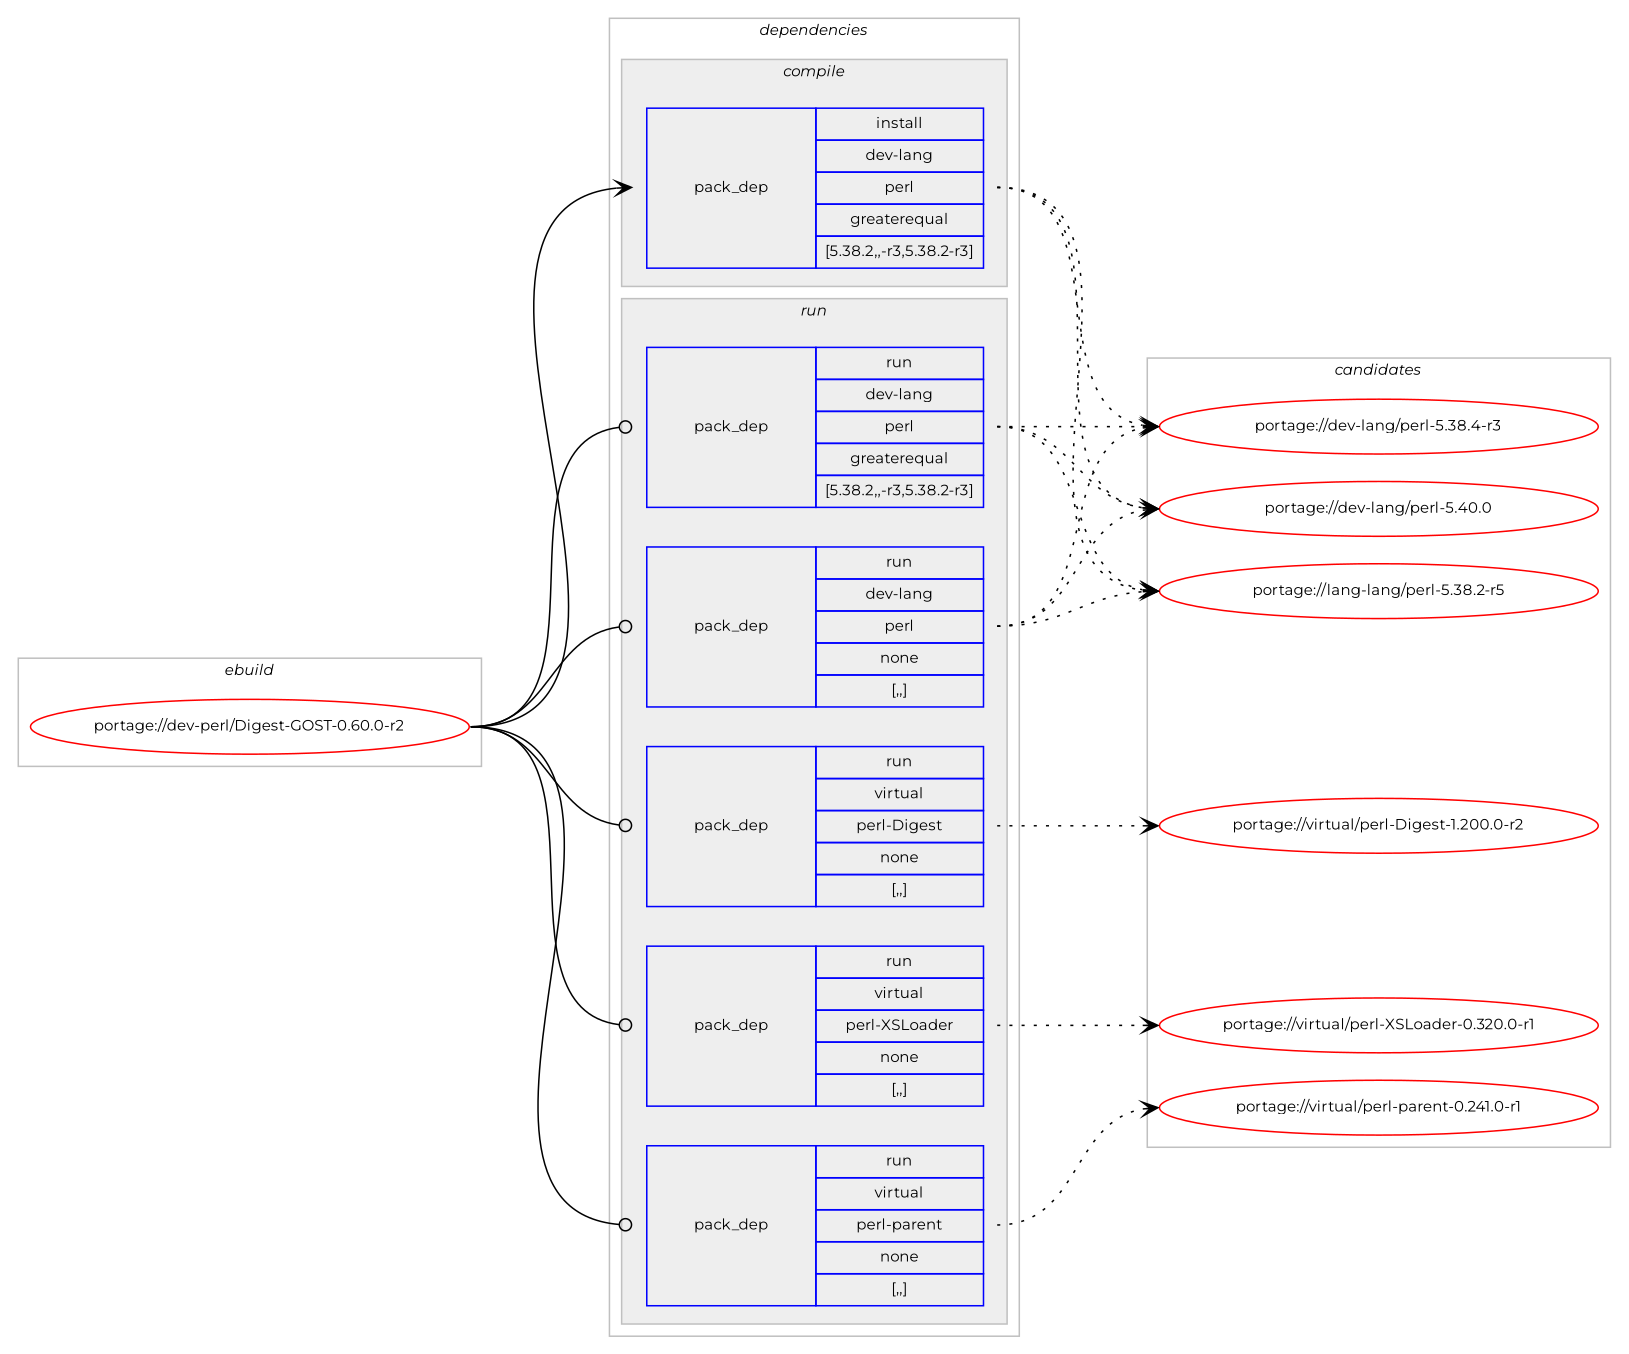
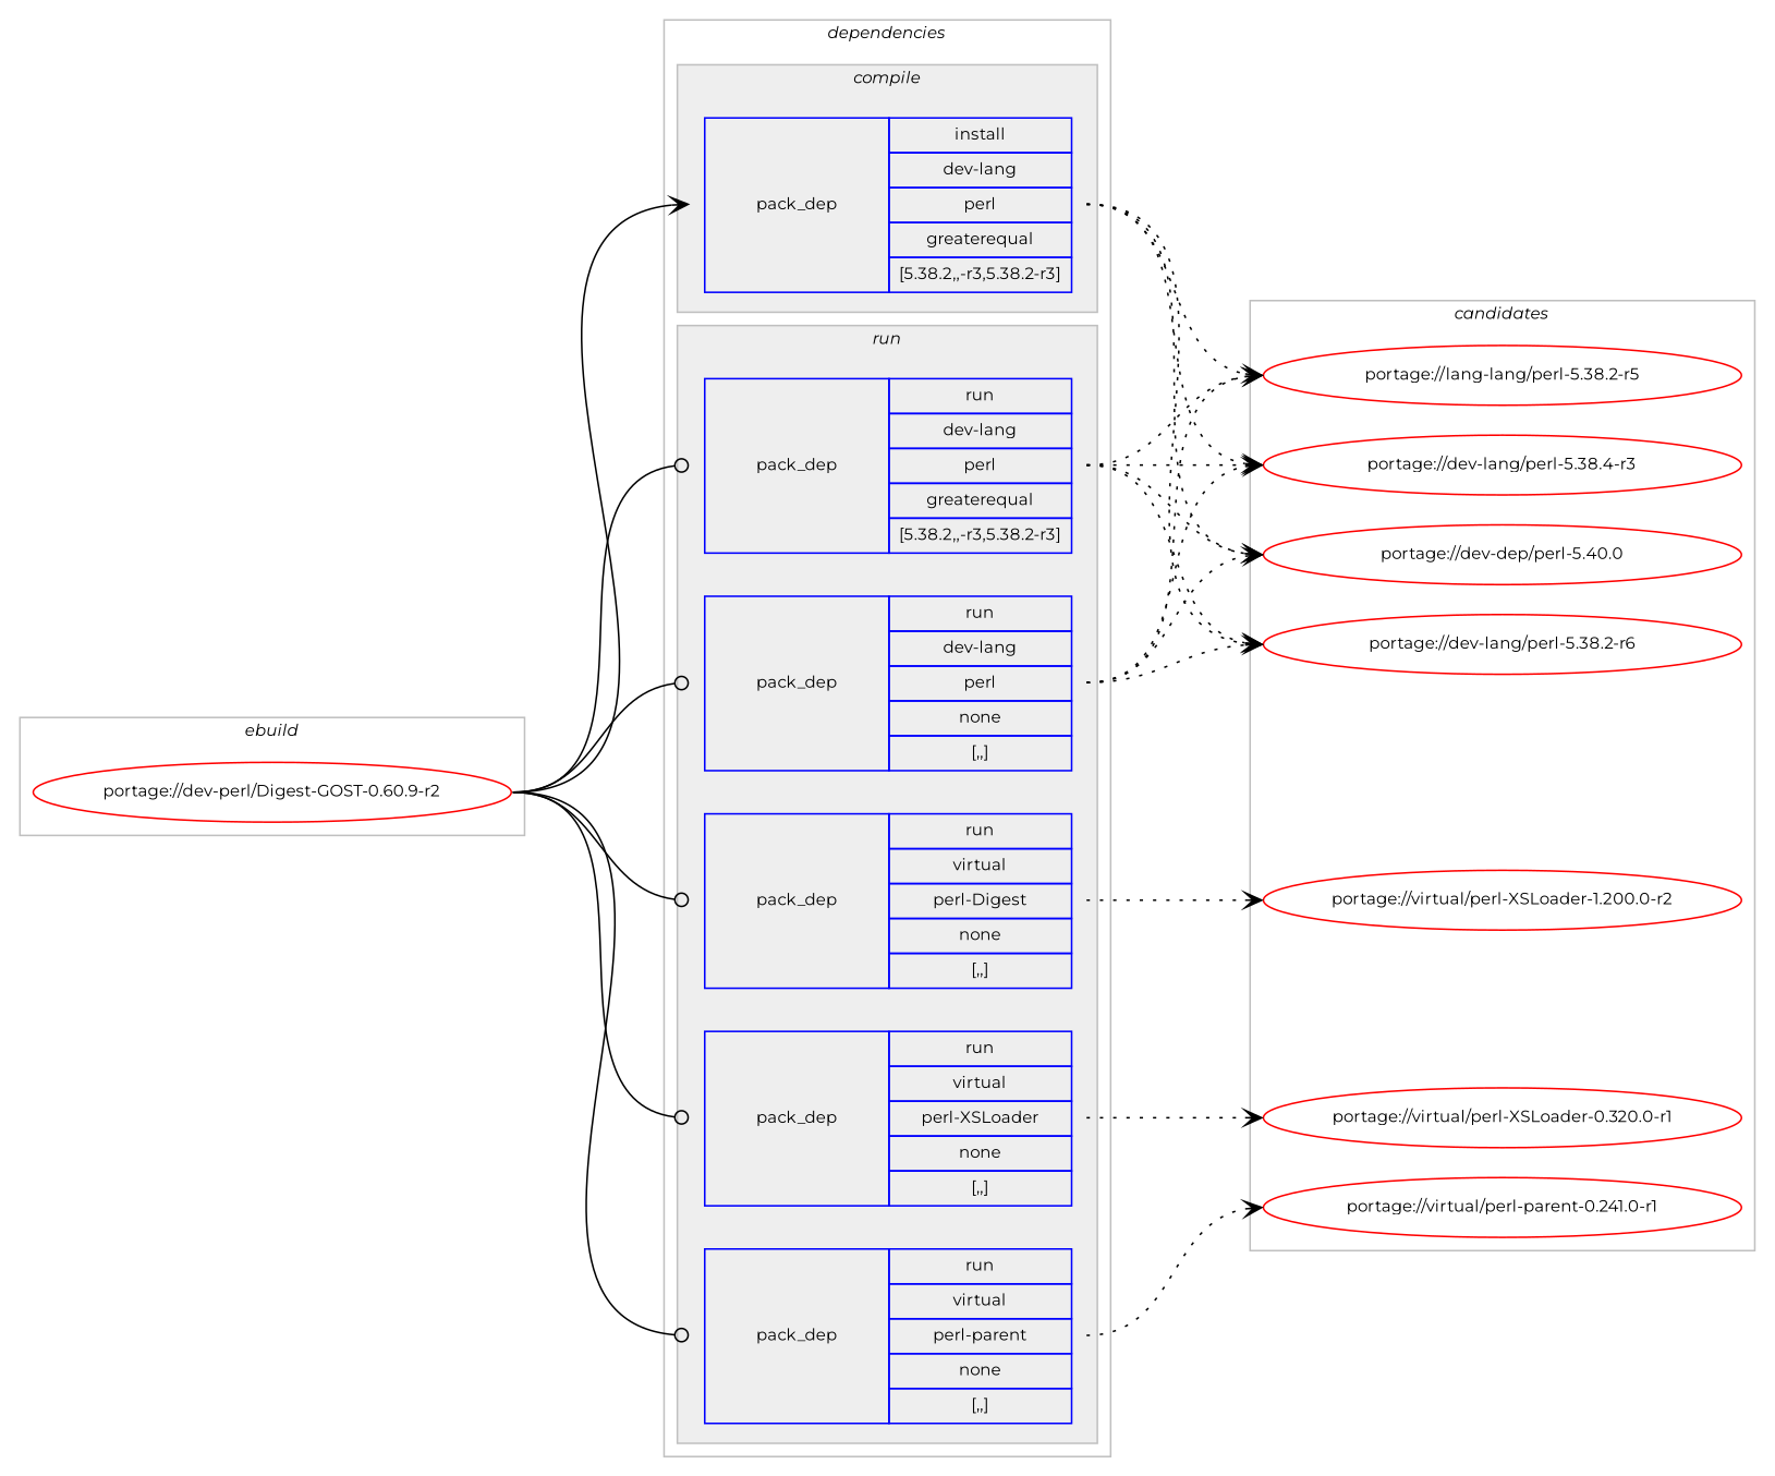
  digraph {
    compound=true
    concentrate=true
    fontname=Montserrat
    fontsize=10
    newrank=true
    rankdir=LR
    ranksep=1.5
    node [color=red fontname=Montserrat fontsize=10]
    edge [arrowhead=vee fontname=Montserrat headport=w style=dotted tailport=e weight=100]
-   n1 [label="portage://dev-perl/Digest-GOST-0.60.0-r2" width=4]
+   n1 [label="portage://dev-perl/Digest-GOST-0.60.9-r2" width=4]
    n2 [color=blue label=<<TABLE BORDER="0" CELLBORDER="1" CELLSPACING="0" CELLPADDING="4" WIDTH="220"><TR><TD ROWSPAN="6" CELLPADDING="30">pack_dep</TD></TR><TR><TD WIDTH="110">install</TD></TR><TR><TD>dev-lang</TD></TR><TR><TD>perl</TD></TR><TR><TD>greaterequal</TD></TR><TR><TD>[5.38.2,,-r3,5.38.2-r3]</TD></TR></TABLE>> shape=none]
    n3 [color=blue label=<<TABLE BORDER="0" CELLBORDER="1" CELLSPACING="0" CELLPADDING="4" WIDTH="220"><TR><TD ROWSPAN="6" CELLPADDING="30">pack_dep</TD></TR><TR><TD WIDTH="110">run</TD></TR><TR><TD>dev-lang</TD></TR><TR><TD>perl</TD></TR><TR><TD>greaterequal</TD></TR><TR><TD>[5.38.2,,-r3,5.38.2-r3]</TD></TR></TABLE>> shape=none]
    n4 [color=blue label=<<TABLE BORDER="0" CELLBORDER="1" CELLSPACING="0" CELLPADDING="4" WIDTH="220"><TR><TD ROWSPAN="6" CELLPADDING="30">pack_dep</TD></TR><TR><TD WIDTH="110">run</TD></TR><TR><TD>dev-lang</TD></TR><TR><TD>perl</TD></TR><TR><TD>none</TD></TR><TR><TD>[,,]</TD></TR></TABLE>> shape=none]
    n5 [color=blue label=<<TABLE BORDER="0" CELLBORDER="1" CELLSPACING="0" CELLPADDING="4" WIDTH="220"><TR><TD ROWSPAN="6" CELLPADDING="30">pack_dep</TD></TR><TR><TD WIDTH="110">run</TD></TR><TR><TD>virtual</TD></TR><TR><TD>perl-Digest</TD></TR><TR><TD>none</TD></TR><TR><TD>[,,]</TD></TR></TABLE>> shape=none]
    n6 [color=blue label=<<TABLE BORDER="0" CELLBORDER="1" CELLSPACING="0" CELLPADDING="4" WIDTH="220"><TR><TD ROWSPAN="6" CELLPADDING="30">pack_dep</TD></TR><TR><TD WIDTH="110">run</TD></TR><TR><TD>virtual</TD></TR><TR><TD>perl-XSLoader</TD></TR><TR><TD>none</TD></TR><TR><TD>[,,]</TD></TR></TABLE>> shape=none]
    n7 [color=blue label=<<TABLE BORDER="0" CELLBORDER="1" CELLSPACING="0" CELLPADDING="4" WIDTH="220"><TR><TD ROWSPAN="6" CELLPADDING="30">pack_dep</TD></TR><TR><TD WIDTH="110">run</TD></TR><TR><TD>virtual</TD></TR><TR><TD>perl-parent</TD></TR><TR><TD>none</TD></TR><TR><TD>[,,]</TD></TR></TABLE>> shape=none]
-   n8 [label="portage://dev-lang/perl-5.40.0" width=4]
+   n8 [label="portage://dev-dep/perl-5.40.0" width=4]
+   n9 [label="portage://dev-lang/perl-5.38.2-r6" width=4]
    n10 [label="portage://lang-lang/perl-5.38.2-r5" width=4]
    n11 [label="portage://dev-lang/perl-5.38.4-r3" width=4]
-   n12 [label="portage://virtual/perl-Digest-1.200.0-r2" width=4]
+   n12 [label="portage://virtual/perl-XSLoader-1.200.0-r2" width=4]
    n13 [label="portage://virtual/perl-XSLoader-0.320.0-r1" width=4]
    n14 [label="portage://virtual/perl-parent-0.241.0-r1" width=4]
    subgraph cluster_1 {
      color=gray
      label=<<i>ebuild</i>>
      n1
    }
    subgraph cluster_2 {
      color=gray
      label=<<i>dependencies</i>>
      subgraph cluster_3 {
        color=gray
        fillcolor="#eeeeee"
        label=<<i>compile</i>>
        style=filled
        subgraph sub_4 {
          color=gray
          fillcolor="#eeeeee"
          label=<<i>compile</i>>
          style=filled
          n2
        }
      }
      subgraph cluster_5 {
        color=gray
        fillcolor="#eeeeee"
        label=<<i>compile and run</i>>
        style=filled
      }
      subgraph cluster_6 {
        color=gray
        fillcolor="#eeeeee"
        label=<<i>run</i>>
        style=filled
        subgraph sub_7 {
          color=gray
          fillcolor="#eeeeee"
          label=<<i>run</i>>
          style=filled
          n3
        }
        subgraph sub_8 {
          color=gray
          fillcolor="#eeeeee"
          label=<<i>run</i>>
          style=filled
          n4
        }
        subgraph sub_9 {
          color=gray
          fillcolor="#eeeeee"
          label=<<i>run</i>>
          style=filled
          n5
        }
        subgraph sub_10 {
          color=gray
          fillcolor="#eeeeee"
          label=<<i>run</i>>
          style=filled
          n6
        }
        subgraph sub_11 {
          color=gray
          fillcolor="#eeeeee"
          label=<<i>run</i>>
          style=filled
          n7
        }
      }
    }
    subgraph cluster_12 {
      color=gray
      label=<<i>candidates</i>>
      rank=same
      subgraph sub_13 {
        color=black
        label=<<i>candidates</i>>
        nodesep=1
        rank=same
        n8
+       n9
        n10
        n11
      }
      subgraph sub_14 {
        color=black
        label=<<i>candidates</i>>
        nodesep=1
        rank=same
        n8
+       n9
        n10
        n11
      }
      subgraph sub_15 {
        color=black
        label=<<i>candidates</i>>
        nodesep=1
        rank=same
        n8
+       n9
        n10
        n11
      }
      subgraph sub_16 {
        color=black
        label=<<i>candidates</i>>
        nodesep=1
        rank=same
        n12
      }
      subgraph sub_17 {
        color=black
        label=<<i>candidates</i>>
        nodesep=1
        rank=same
        n13
      }
      subgraph sub_18 {
        color=black
        label=<<i>candidates</i>>
        nodesep=1
        rank=same
        n14
      }
    }
    n1 -> n2 [style=solid weight=20]
    n1 -> n3 [arrowhead=odot style=solid weight=20]
    n1 -> n4 [arrowhead=odot style=solid weight=20]
    n1 -> n5 [arrowhead=odot style=solid weight=20]
    n1 -> n6 [arrowhead=odot style=solid weight=20]
    n1 -> n7 [arrowhead=odot style=solid weight=20]
    n2 -> n8
+   n2 -> n9
    n2 -> n10
    n2 -> n11
    n3 -> n8
+   n3 -> n9
    n3 -> n10
    n3 -> n11
    n4 -> n8
+   n4 -> n9
    n4 -> n10
    n4 -> n11
    n5 -> n12
    n6 -> n13
    n7 -> n14
  }
